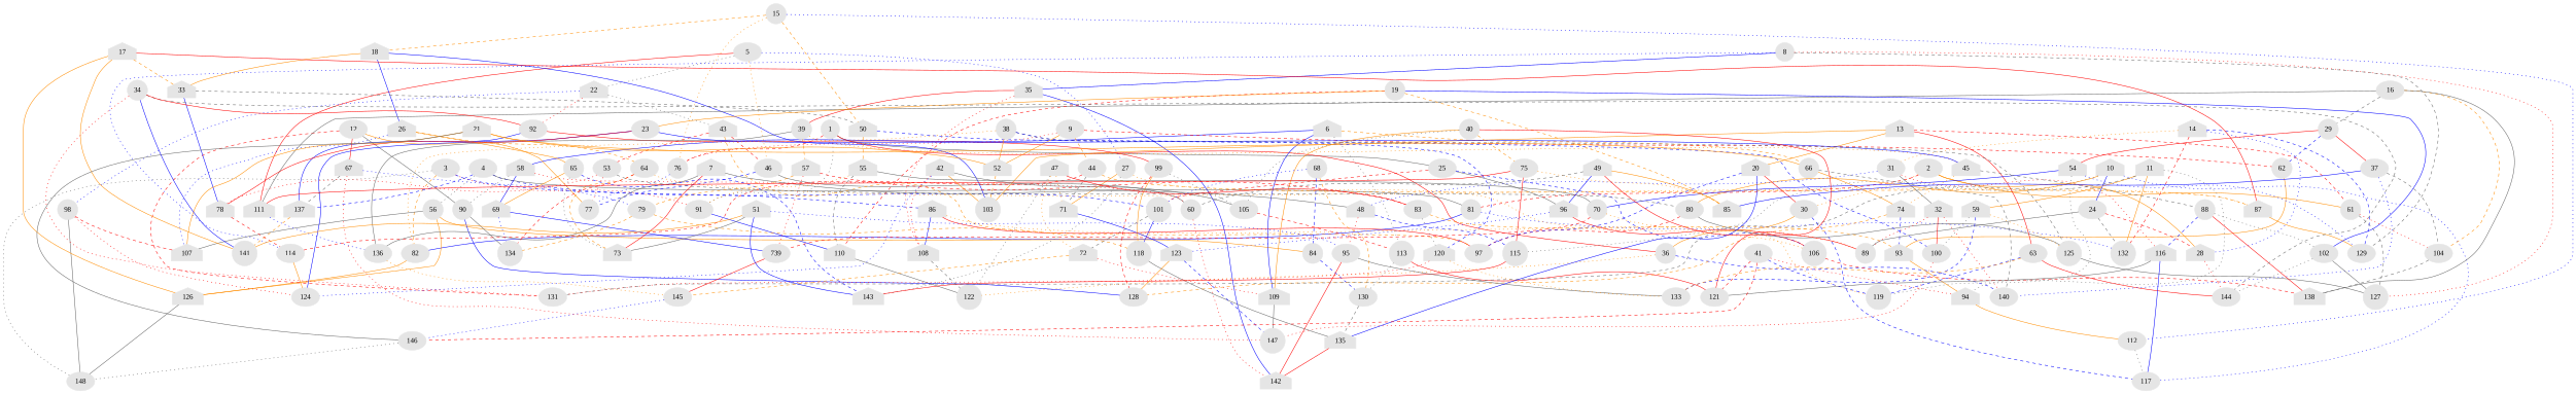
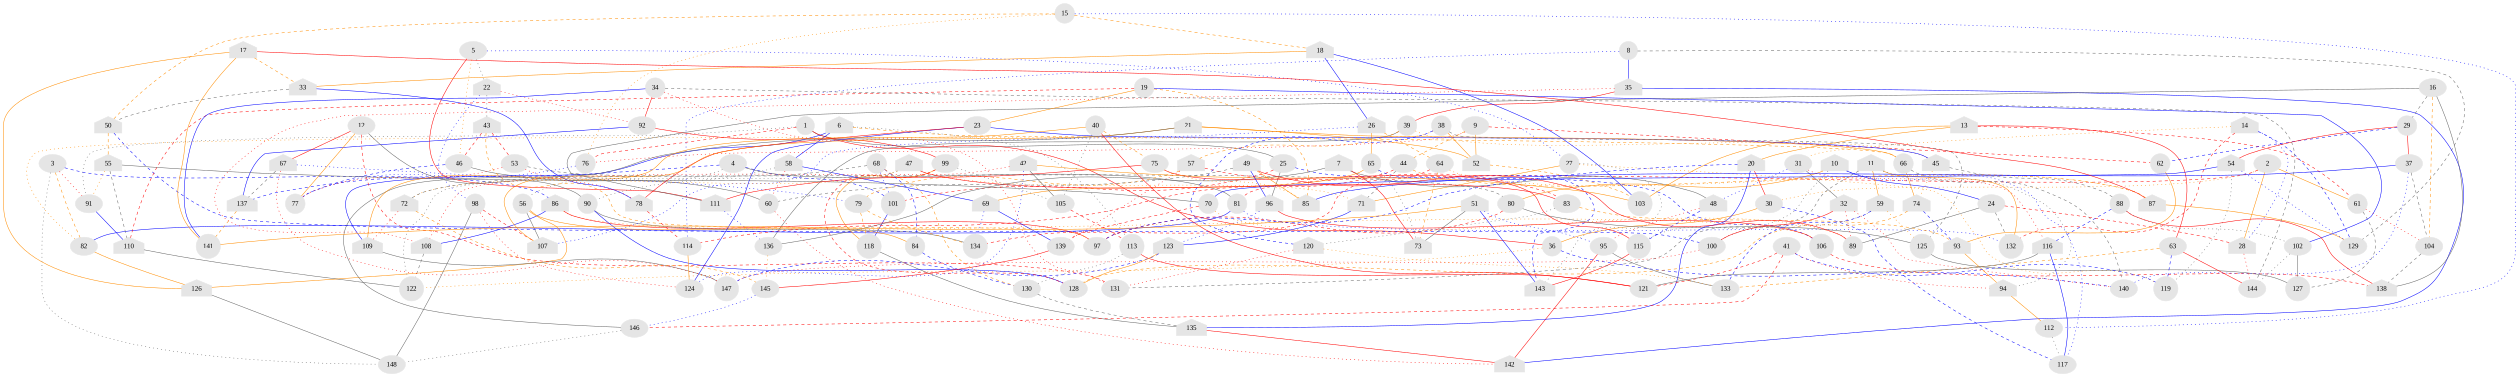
  graph {
    fontname="Liberation Serif"
    node [color=gray90 fontname="Liberation Serif" shape=house style=filled]
    edge [color=darkorange fontname="Liberation Serif" style=solid]
    1 [shape=circle]
    25 [shape=ellipse]
    36 [shape=circle]
    76 [shape=circle]
    91 [shape=ellipse]
    101 [shape=circle]
    96
    106 [shape=circle]
    140 [shape=ellipse]
    122 [shape=circle]
    77 [shape=circle]
    110
    2 [shape=ellipse]
    28
    30 [shape=ellipse]
    61 [shape=circle]
    81 [shape=circle]
    144 [shape=ellipse]
    117 [shape=ellipse]
    127 [shape=circle]
    104 [shape=ellipse]
    82 [shape=ellipse]
    132 [shape=circle]
    3 [shape=ellipse]
    86
    148 [shape=ellipse]
    126
    97 [shape=ellipse]
    108
    4 [shape=ellipse]
    56 [shape=circle]
    137
    107
    84 [shape=circle]
    118 [shape=circle]
    141 [shape=circle]
    5 [shape=ellipse]
    22
    27 [shape=circle]
    46 [shape=ellipse]
    111
    43
    92 [shape=ellipse]
    98 [shape=circle]
    71
    119 [shape=circle]
    143
    60 [shape=circle]
    136 [shape=ellipse]
    6
    58
    66 [shape=circle]
    109
    113 [shape=circle]
    90 [shape=circle]
    69
    74
    147 [shape=circle]
    121 [shape=ellipse]
    130 [shape=ellipse]
    7
    48
    73
    115 [shape=circle]
    95 [shape=ellipse]
    62 [shape=circle]
    93
    145 [shape=ellipse]
    8 [shape=circle]
    35
    114 [shape=ellipse]
    129 [shape=ellipse]
    39 [shape=circle]
    142
    124 [shape=ellipse]
    9 [shape=ellipse]
    44 [shape=ellipse]
    52
    87
    103 [shape=circle]
    24 [shape=ellipse]
    10
    80 [shape=ellipse]
    89 [shape=circle]
    125 [shape=circle]
    11
    59
    94
    131 [shape=ellipse]
    100 [shape=ellipse]
    133 [shape=ellipse]
    112 [shape=ellipse]
    12 [shape=ellipse]
    67
    79 [shape=ellipse]
    134 [shape=circle]
    128 [shape=ellipse]
    13
    20
    63 [shape=ellipse]
    135
    14
    31 [shape=ellipse]
    32
    116
    15 [shape=circle]
    18
    50
    33
    26
    55
    16 [shape=ellipse]
    29 [shape=circle]
    138
    37 [shape=ellipse]
    54
    17
    78
    64 [shape=ellipse]
    65 [shape=circle]
    19 [shape=circle]
    23 [shape=ellipse]
    85
    102 [shape=ellipse]
    45
    21
    146 [shape=ellipse]
    53 [shape=ellipse]
    99 [shape=ellipse]
    88 [shape=circle]
    123
    70 [shape=circle]
    34 [shape=circle]
    57
    38 [shape=circle]
    120
    83 [shape=ellipse]
-   139 [shape=ellipse label=739]
+   139 [shape=ellipse]
    40 [shape=circle]
    75 [shape=ellipse]
    105 [shape=ellipse]
    41 [shape=ellipse]
    42
    47
    72
    49
    51
    68 [shape=circle]
    1 -- 25 [color=gray40]
    1 -- 36 [color=red]
    1 -- 76 [color=red style=dashed]
    1 -- 91 [color=gray40 style=dotted]
    25 -- 101 [color=red style=dashed]
    25 -- 96 [color=gray40]
    25 -- 106 [color=blue style=dashed]
    36 -- 140 [color=blue style=dashed]
    36 -- 122 [style=dotted]
    76 -- 77 [color=blue style=dotted]
    91 -- 110 [color=blue]
    101 -- 118 [color=blue]
    96 -- 106 [color=red]
    96 -- 123 [color=blue style=dotted]
    106 -- 138 [color=red style=dashed]
    110 -- 122 [color=gray40]
    2 -- 28
    2 -- 30 [style=dotted]
    2 -- 61
    2 -- 81 [color=red style=dashed]
    28 -- 144 [color=red style=dotted]
    30 -- 36
    30 -- 117 [color=blue style=dashed]
    61 -- 127 [color=gray40 style=dashed]
    61 -- 104 [color=red style=dotted]
    81 -- 82 [color=blue]
    81 -- 132 [color=blue style=dotted]
    104 -- 138 [color=gray40 style=dashed]
    82 -- 126
    3 -- 91 [color=red style=dotted]
    3 -- 82 [style=dashed]
    3 -- 86 [color=blue style=dashed]
    3 -- 148 [color=gray40 style=dotted]
    86 -- 106 [style=dotted]
    86 -- 97 [color=red]
    86 -- 108 [color=blue]
    126 -- 148 [color=gray40]
    108 -- 122 [color=gray40 style=dashed]
    4 -- 101 [color=blue style=dashed]
    4 -- 81 [color=gray40]
    4 -- 56 [color=gray40 style=dotted]
    4 -- 137 [color=blue style=dashed]
    56 -- 126
    56 -- 107 [color=gray40]
    56 -- 84
    137 -- 141 [style=dashed]
    84 -- 130 [color=blue style=dashed]
    118 -- 135 [color=gray40]
    5 -- 22 [color=gray40 style=dotted]
    5 -- 27 [color=blue style=dotted]
    5 -- 46 [style=dotted]
    5 -- 111 [color=red]
    22 -- 43 [color=gray40 style=dotted]
    22 -- 92 [color=red style=dotted]
    22 -- 98 [color=blue style=dotted]
    27 -- 71
    27 -- 119 [style=dotted]
    27 -- 143 [color=gray40 style=dotted]
    46 -- 77 [color=blue style=dashed]
    46 -- 60 [color=gray40]
    111 -- 136 [color=blue style=dotted]
    43 -- 97 [style=dashed]
    43 -- 46 [color=red style=dashed]
    43 -- 53 [color=red style=dashed]
    92 -- 137 [color=blue]
    92 -- 99 [color=red]
    98 -- 148 [color=gray40]
    98 -- 107 [color=red style=dashed]
    98 -- 124 [color=red style=dotted]
    71 -- 123 [color=blue]
    60 -- 142 [color=red style=dotted]
    136 -- 145 [style=dotted]
    6 -- 58 [color=blue]
    6 -- 66 [style=dashed]
    6 -- 109 [color=blue]
    6 -- 113 [color=gray40 style=dotted]
    58 -- 60 [color=red style=dotted]
    58 -- 90 [color=gray40 style=dotted]
    58 -- 69 [color=blue]
    66 -- 140 [color=gray40 style=dashed]
    66 -- 74
    109 -- 147 [color=gray40]
    113 -- 121 [color=red]
    113 -- 130 [color=gray40 style=dotted]
    90 -- 134 [color=gray40]
    90 -- 128 [color=blue]
    69 -- 134 [color=blue style=dotted]
    69 -- 139 [color=blue]
    74 -- 93 [color=blue style=dashed]
    74 -- 128 [style=dashed]
    130 -- 135 [color=gray40 style=dashed]
    7 -- 136 [color=gray40]
    7 -- 48 [color=gray40]
    7 -- 73 [color=red]
    48 -- 115 [color=blue style=dashed]
    48 -- 95 [color=red style=dotted]
    115 -- 143 [color=red]
    95 -- 142 [color=red]
    95 -- 133 [color=gray40]
    62 -- 93
    93 -- 94
    145 -- 146 [color=blue style=dotted]
-   8 -- 127 [color=red style=dotted]
    8 -- 35 [color=blue]
    8 -- 114 [color=blue style=dotted]
    8 -- 129 [color=gray40 style=dashed]
    35 -- 108 [color=red style=dotted]
    35 -- 39 [color=red]
    35 -- 142 [color=blue]
    114 -- 124
    39 -- 136 [color=gray40]
    39 -- 45 [style=dotted]
    39 -- 57 [style=dashed]
    9 -- 76 [color=red style=dotted]
    9 -- 62 [color=red style=dashed]
    9 -- 44 [style=dashed]
    9 -- 52
    44 -- 71 [color=gray40 style=dashed]
    44 -- 114 [color=red style=dashed]
    44 -- 87 [style=dashed]
    52 -- 103 [style=dashed]
    87 -- 129
    24 -- 28 [color=red style=dashed]
    24 -- 132 [color=gray40 style=dashed]
    24 -- 89 [color=gray40]
    10 -- 117 [color=blue style=dotted]
    10 -- 115 [color=gray40 style=dotted]
    10 -- 24 [color=blue]
    10 -- 80
    80 -- 97 [color=red style=dashed]
    80 -- 125 [color=gray40]
    125 -- 127 [color=gray40]
    11 -- 132
    11 -- 59
    11 -- 94 [color=gray40 style=dotted]
    11 -- 131 [color=gray40 style=dashed]
    59 -- 125 [style=dotted]
    59 -- 100 [color=gray40 style=dotted]
    59 -- 133 [color=blue style=dashed]
    94 -- 112
    100 -- 147 [color=red style=dotted]
    112 -- 117 [color=gray40 style=dotted]
    12 -- 77
    12 -- 90 [color=gray40]
    12 -- 131 [color=red style=dashed]
    12 -- 67 [color=red]
    67 -- 137 [color=gray40 style=dashed]
    67 -- 147 [color=red style=dotted]
    67 -- 79 [color=blue style=dotted]
    79 -- 118 [style=dashed]
    79 -- 134 [style=dashed]
    13 -- 61 [color=red style=dashed]
    13 -- 103
    13 -- 20
    13 -- 63 [color=red]
    20 -- 30 [color=red]
    20 -- 97 [color=blue style=dashed]
    20 -- 135 [color=blue]
    63 -- 144 [color=red]
    63 -- 119 [color=blue style=dashed]
    63 -- 133 [style=dashed]
    135 -- 142 [color=red]
    14 -- 28 [color=blue style=dotted]
    14 -- 132 [color=red style=dashed]
    14 -- 129 [color=blue style=dashed]
    14 -- 31 [style=dotted]
    31 -- 48 [color=blue style=dotted]
    31 -- 32 [color=gray40]
    31 -- 116 [color=red style=dotted]
    32 -- 140 [color=red style=dotted]
    32 -- 89 [color=red style=dotted]
    32 -- 100 [color=red]
    116 -- 117 [color=blue]
    116 -- 121 [color=gray40]
    15 -- 76 [style=dotted]
    15 -- 112 [color=blue style=dotted]
    15 -- 18 [style=dashed]
    15 -- 50 [style=dashed]
    18 -- 103 [color=blue]
    18 -- 33
    18 -- 26 [color=blue]
    50 -- 100 [color=blue style=dashed]
    50 -- 55 [style=dashed]
    33 -- 50 [color=gray40 style=dashed]
    33 -- 78 [color=blue]
    26 -- 107 [color=blue style=dotted]
    26 -- 64 [style=dashed]
    26 -- 65
    55 -- 91 [style=dotted]
    55 -- 110 [color=gray40 style=dashed]
    55 -- 70 [color=gray40]
    16 -- 104 [style=dashed]
    16 -- 111 [color=gray40]
    16 -- 29 [color=gray40 style=dashed]
    16 -- 138 [color=gray40]
    29 -- 62 [color=blue style=dashed]
    29 -- 37 [color=red]
    29 -- 54 [color=red]
    37 -- 140 [color=blue style=dotted]
    37 -- 104 [color=gray40 style=dashed]
    37 -- 85 [color=blue]
    54 -- 119 [color=gray40 style=dotted]
    54 -- 129 [color=blue style=dotted]
    54 -- 70 [color=blue]
    17 -- 126
    17 -- 141
    17 -- 87 [color=red]
    17 -- 33 [style=dashed]
    78 -- 114 [color=red style=dashed]
    64 -- 73 [style=dashed]
    64 -- 87 [style=dotted]
    64 -- 134 [color=red style=dashed]
    65 -- 143 [color=blue style=dashed]
    65 -- 69
    65 -- 73 [color=gray40 style=dotted]
    19 -- 110 [color=red style=dashed]
    19 -- 23
    19 -- 85 [style=dashed]
    19 -- 102 [color=blue]
    23 -- 124 [color=blue]
    23 -- 78 [color=red]
    23 -- 45 [color=blue]
    102 -- 144 [color=gray40 style=dotted]
    102 -- 127 [color=gray40]
    45 -- 74 [style=dotted]
    45 -- 88 [color=gray40 style=dashed]
    21 -- 107
    21 -- 66
    21 -- 52
    21 -- 146 [color=gray40]
    146 -- 148 [color=gray40 style=dotted]
    53 -- 77 [color=red style=dotted]
    53 -- 80 [color=gray40 style=dashed]
    53 -- 78 [color=red style=dotted]
    99 -- 118
    99 -- 128 [color=red style=dashed]
    99 -- 105 [color=gray40 style=dotted]
    88 -- 116 [color=blue style=dashed]
    88 -- 138 [color=red]
    88 -- 102 [color=gray40 style=dotted]
    123 -- 147 [color=blue style=dashed]
    123 -- 128
    70 -- 89 [style=dotted]
    70 -- 139 [color=red style=dashed]
    34 -- 144 [color=gray40 style=dashed]
    34 -- 141 [color=blue]
    34 -- 92 [color=red]
    34 -- 131 [color=red style=dotted]
    57 -- 79 [style=dashed]
    57 -- 83 [color=red style=dashed]
    57 -- 139 [color=red style=dotted]
    38 -- 82 [style=dotted]
    38 -- 52
    38 -- 125 [color=gray40 style=dashed]
    38 -- 120 [color=blue style=dashed]
    120 -- 131 [color=red style=dotted]
    120 -- 133 [style=dotted]
    83 -- 93 [style=dashed]
    83 -- 120 [color=gray40 style=dotted]
    139 -- 145 [color=red]
    40 -- 109
    40 -- 121 [color=red]
    40 -- 75 [style=dashed]
    40 -- 105 [color=gray40 style=dotted]
    75 -- 111 [color=red]
    75 -- 115 [color=red]
    75 -- 85 [style=dotted]
    105 -- 113 [color=red style=dashed]
    41 -- 119 [color=blue style=dashed]
    41 -- 121 [color=red style=dashed]
    41 -- 94 [color=red style=dotted]
    41 -- 146 [color=red style=dashed]
    42 -- 108 [color=red style=dotted]
    42 -- 124 [color=blue style=dotted]
    42 -- 103
    42 -- 105 [color=gray40]
    47 -- 122 [color=gray40 style=dotted]
    47 -- 71 [style=dotted]
    47 -- 83 [color=red]
    47 -- 72 [style=dotted]
    72 -- 109 [color=red style=dotted]
    72 -- 145 [style=dashed]
    49 -- 96 [color=blue]
    49 -- 60 [color=gray40 style=dashed]
    49 -- 89 [color=red]
    49 -- 85
    51 -- 141
    51 -- 143 [color=blue]
    51 -- 73 [color=gray40]
    51 -- 95 [color=blue style=dotted]
    68 -- 101 [color=blue style=dotted]
    68 -- 84 [color=blue style=dashed]
    68 -- 130 [style=dashed]
-   101 -- 72 [color=gray40 style=dashed]
+   68 -- 72 [color=gray40 style=dashed]
  }
